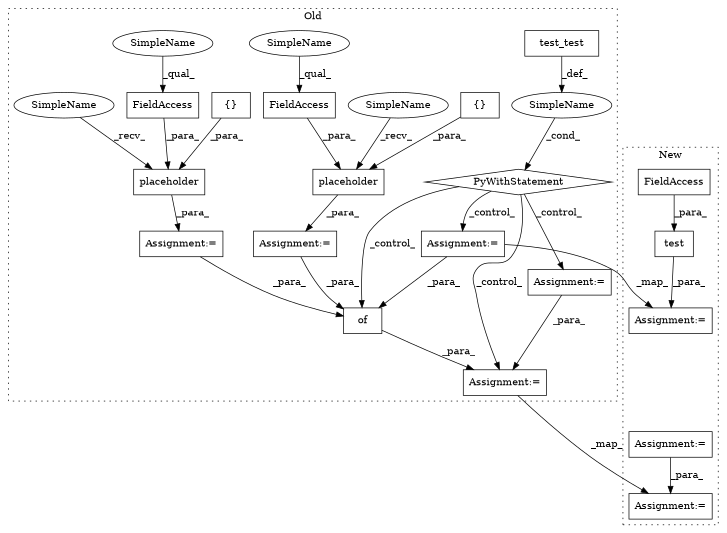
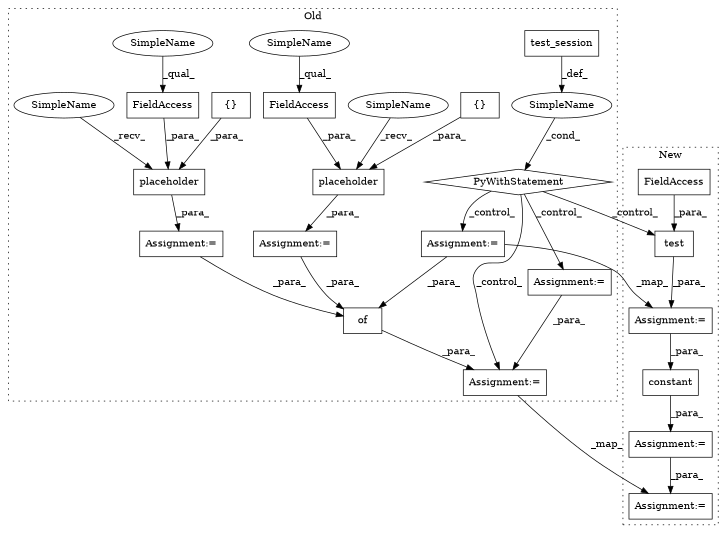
  digraph {
    node [a=7 l=1 s=28772 shape=box]
-   n1 [a=32 l=14 label=test_test s=28872]
+   n1 [a=32 l=14 label=test_session s=28872]
    n2 [a=32 l="3,1" label=of s="29309,29341"]
    n3 [a=42 label=SimpleName shape=ellipse l="" s=""]
    n4 [a=104 l="10,2" label=PyWithStatement s="28857,28886" shape=diamond]
    n5 [a=32 l="12,1" label=placeholder s="28760,28805"]
    n6 [l=4 label="Assignment:=" s=28900]
    n7 [a=22 l=18 label=FieldAccess]
    n8 [a=4 l="1,1" label="{}" s="28800,28804"]
    n9 [label="Assignment:=" s=28748]
    n10 [a=22 l=18 label=FieldAccess s=28704]
    n11 [a=4 l="1,1" label="{}" s="28732,28736"]
    n12 [a=32 l="12,1" label=placeholder s="28692,28737"]
    n13 [label="Assignment:=" s=28680]
    n14 [label="Assignment:=" s=29068]
    n15 [l=2 label="Assignment:=" s=29287]
    n16 [a=42 l=10 label=SimpleName s=28681 shape=ellipse]
    n17 [a=42 l=10 label=SimpleName shape=ellipse]
    n18 [a=42 l=10 label=SimpleName s=28704 shape=ellipse]
    n19 [a=42 l=10 label=SimpleName s=28749 shape=ellipse]
    n20 [a=32 l="7,1" label=test s="27118,27138"]
    n21 [a=22 l=13 label=FieldAccess s=27125]
    n22 [label="Assignment:=" s=27504]
+   n23 [a=32 l="9,1" label=constant s="27475,27491"]
    n24 [label="Assignment:=" s=27152]
    n25 [l=2 label="Assignment:=" s=27599]
    subgraph cluster_1 {
      label=Old
      style=dotted
      n1
      n2
      n3
      n4
      n5
      n6
      n7
      n8
      n9
      n10
      n11
      n12
      n13
      n14
      n15
      n16
      n17
      n18
      n19
    }
    subgraph cluster_2 {
      label=New
      style=dotted
      n20
      n21
      n22
+     n23
      n24
      n25
    }
    n1 -> n3 [label=_def_]
    n2 -> n15 [label=_para_]
    n3 -> n4 [label=_cond_]
-   n4 -> n2 [label=_control_]
+   n4 -> n20 [label=_control_]
    n4 -> n6 [label=_control_]
    n4 -> n14 [label=_control_]
    n4 -> n15 [label=_control_]
    n5 -> n9 [label=_para_]
    n6 -> n15 [label=_para_]
    n7 -> n5 [label=_para_]
    n8 -> n5 [label=_para_]
    n9 -> n2 [label=_para_]
    n10 -> n12 [label=_para_]
    n11 -> n12 [label=_para_]
    n12 -> n13 [label=_para_]
    n13 -> n2 [label=_para_]
    n14 -> n2 [label=_para_]
    n14 -> n24 [label=_map_]
    n15 -> n25 [label=_map_]
    n16 -> n12 [label=_recv_]
    n17 -> n7 [label=_qual_]
    n18 -> n10 [label=_qual_]
    n19 -> n5 [label=_recv_]
    n20 -> n24 [label=_para_]
    n21 -> n20 [label=_para_]
    n22 -> n25 [label=_para_]
+   n23 -> n22 [label=_para_]
+   n24 -> n23 [label=_para_]
  }
